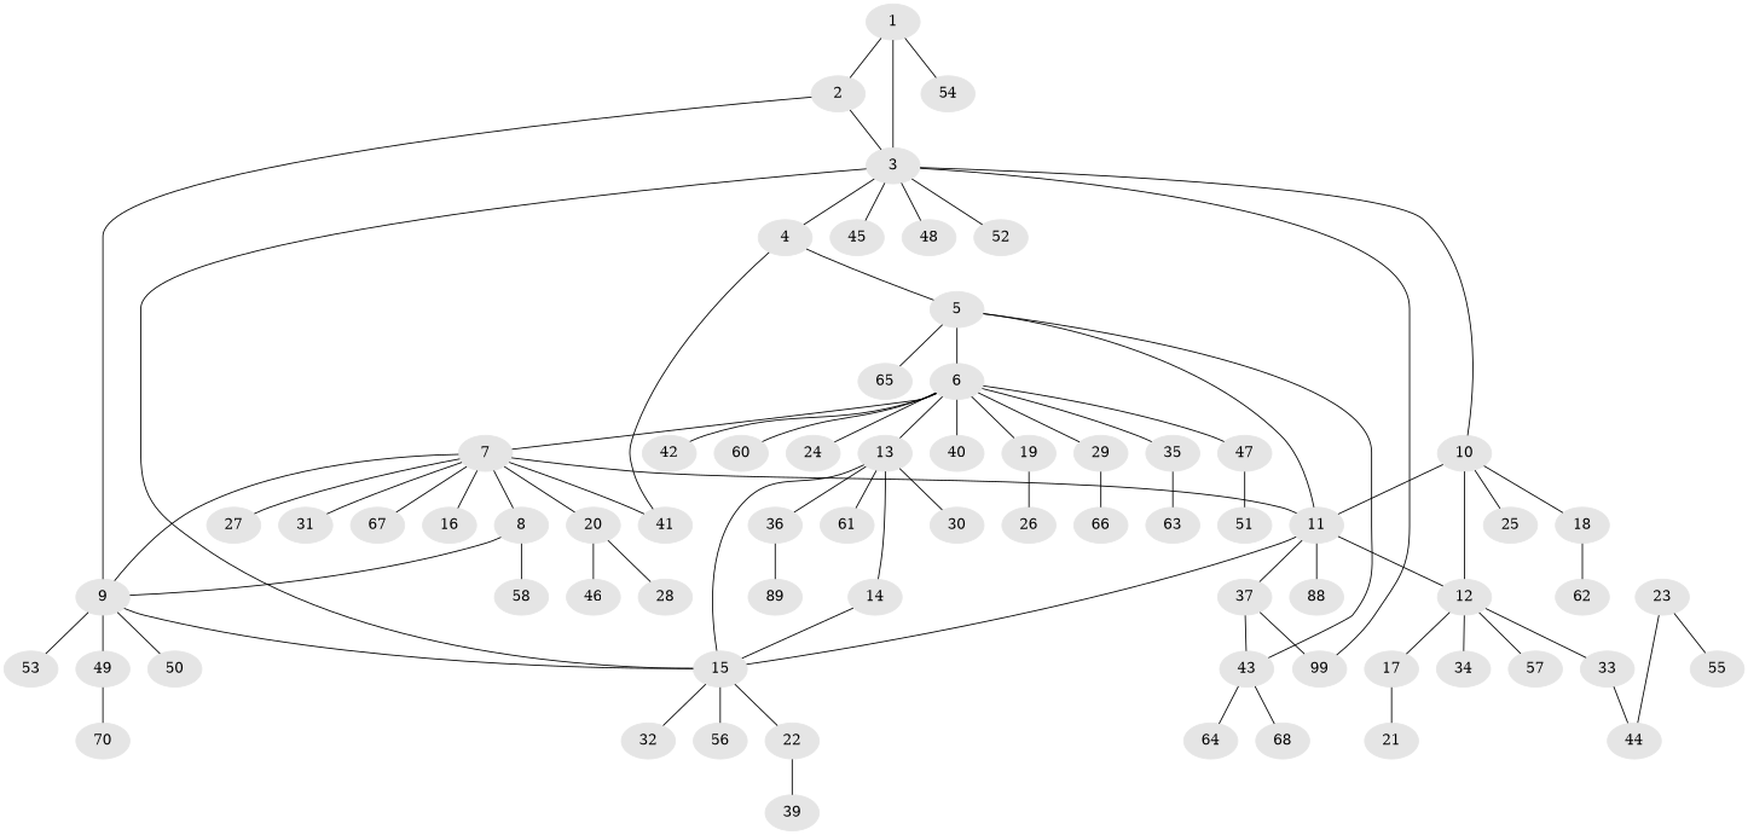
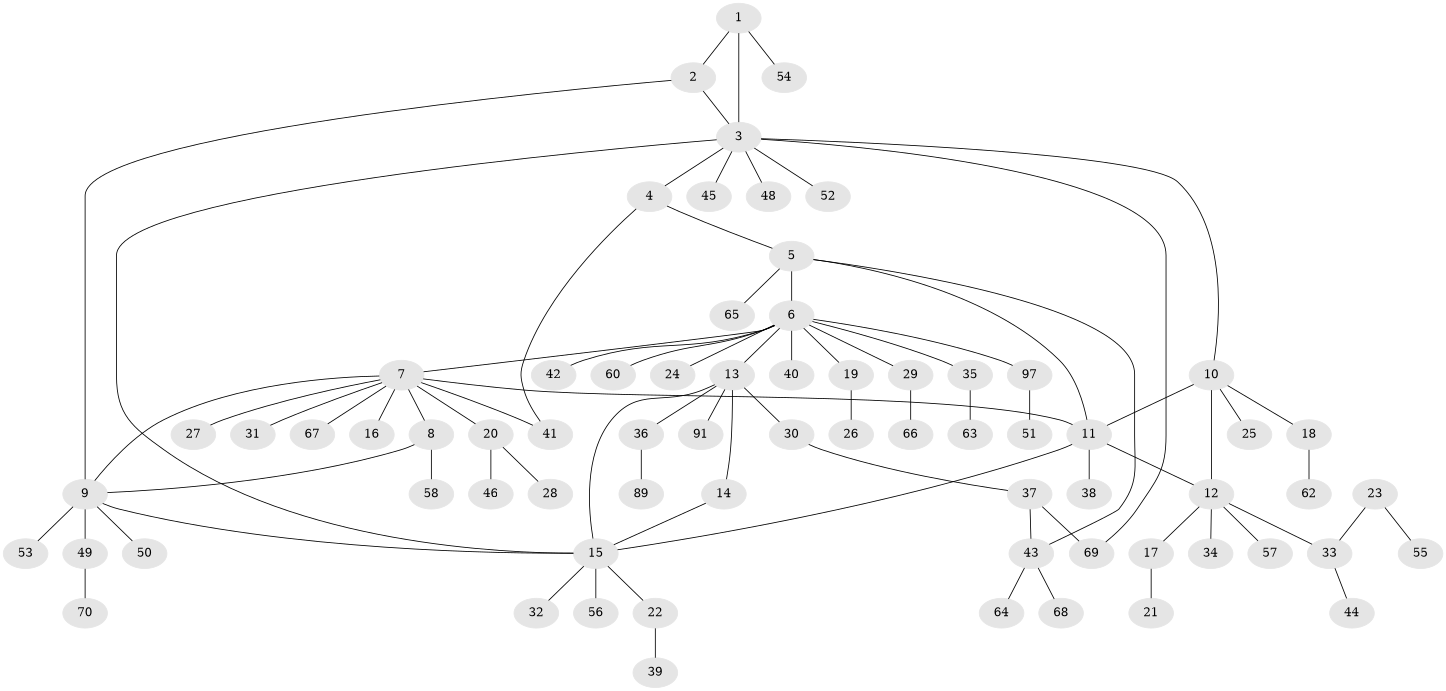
  graph {
    node [color=gray90 style=filled]
    1
    2
    3
    54
    9
    4
    10
    15
    45
    48
    52
-   69 [label=99]
+   69
    49
    50
    53
    5
    41
    11
    12
    18
    25
    22
    32
    56
    6
    43
    65
    7
    13
    19
    24
    29
    35
    40
    42
-   47
+   47 [label=97]
    60
-   38 [label=88]
+   38
    64
    68
    8
    16
    20
    27
    31
    67
    14
    30
    36
-   61
+   61 [label=91]
    26
    66
    63
    51
    58
    28
    46
    70
    17
    34
    57
    33
    62
    21
    23
    55
    37
    n68 [label=89]
    39
    44
    1 -- 2
    1 -- 3
    1 -- 54
    2 -- 3
    2 -- 9
    3 -- 4
    3 -- 10
    3 -- 15
    3 -- 45
    3 -- 48
    3 -- 52
    3 -- 69
    9 -- 15
    9 -- 49
    9 -- 50
    9 -- 53
    4 -- 5
    4 -- 41
    10 -- 11
    10 -- 12
    10 -- 18
    10 -- 25
    15 -- 22
    15 -- 32
    15 -- 56
    49 -- 70
    5 -- 11
    5 -- 6
    5 -- 43
    5 -- 65
    11 -- 15
    11 -- 12
    11 -- 38
    12 -- 17
    12 -- 34
    12 -- 57
    12 -- 33
    18 -- 62
    22 -- 39
    6 -- 7
    6 -- 13
    6 -- 19
    6 -- 24
    6 -- 29
    6 -- 35
    6 -- 40
    6 -- 42
    6 -- 47
    6 -- 60
    43 -- 64
    43 -- 68
    7 -- 9
    7 -- 41
    7 -- 11
    7 -- 8
    7 -- 16
    7 -- 20
    7 -- 27
    7 -- 31
    7 -- 67
    13 -- 15
    13 -- 14
    13 -- 30
    13 -- 36
    13 -- 61
    19 -- 26
    29 -- 66
    35 -- 63
    47 -- 51
    8 -- 9
    8 -- 58
    20 -- 28
    20 -- 46
    14 -- 15
-   11 -- 37
+   30 -- 37
    36 -- n68
    17 -- 21
    33 -- 44
-   23 -- 44
+   23 -- 33
    23 -- 55
    37 -- 69
    37 -- 43
  }
